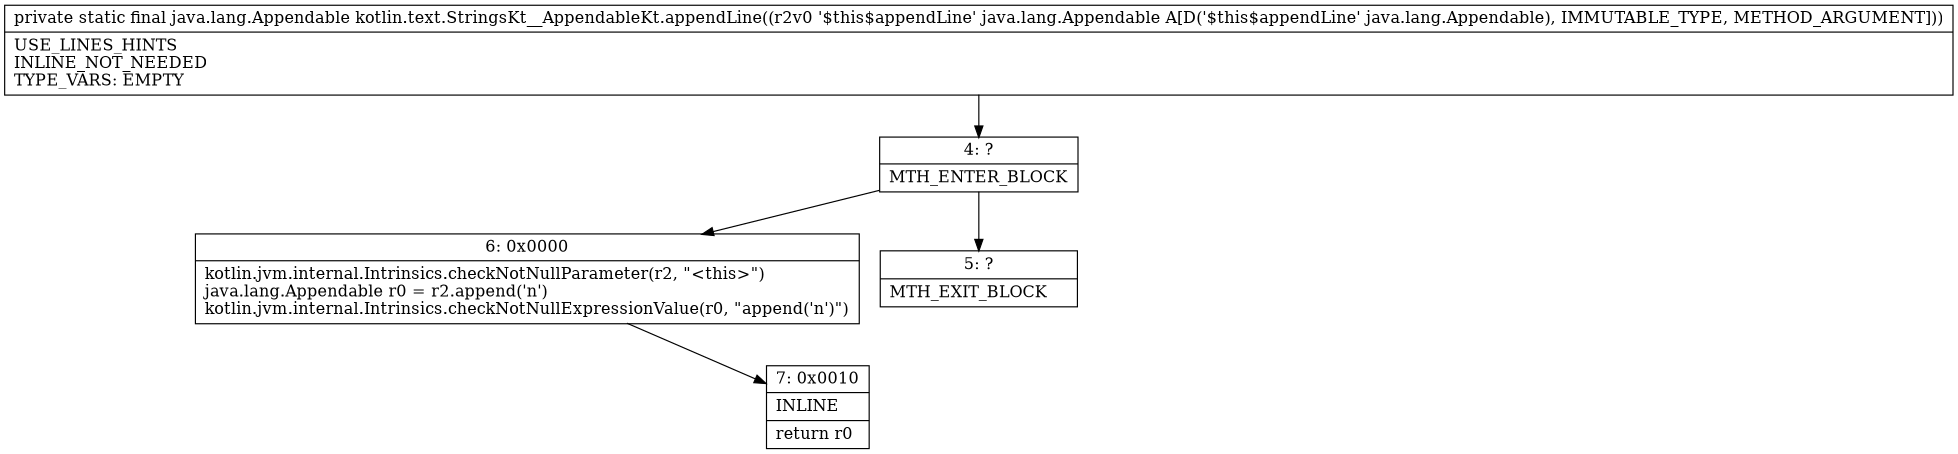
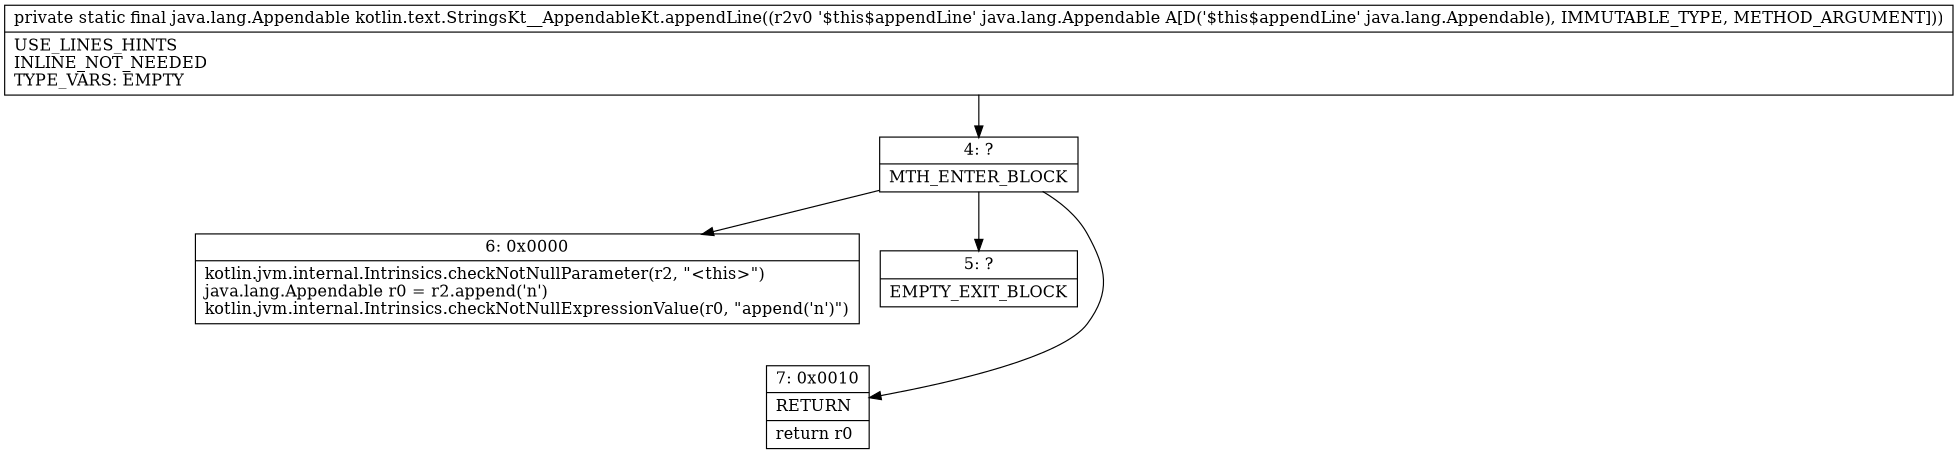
  digraph {
    node [shape=record]
    n1 [label="{4\:\ ?|MTH_ENTER_BLOCK\l}"]
    n2 [label="{6\:\ 0x0000|kotlin.jvm.internal.Intrinsics.checkNotNullParameter(r2, \"\<this\>\")\ljava.lang.Appendable r0 = r2.append('n')\lkotlin.jvm.internal.Intrinsics.checkNotNullExpressionValue(r0, \"append('n')\")\l}"]
-   n3 [label="{5\:\ ?|MTH_EXIT_BLOCK\l}"]
-   n4 [label="{7\:\ 0x0010|INLINE\l|return r0\l}"]
+   n3 [label="{5\:\ ?|EMPTY_EXIT_BLOCK\l}"]
+   n4 [label="{7\:\ 0x0010|RETURN\l|return r0\l}"]
    n5 [label="{private static final java.lang.Appendable kotlin.text.StringsKt__AppendableKt.appendLine((r2v0 '$this$appendLine' java.lang.Appendable A[D('$this$appendLine' java.lang.Appendable), IMMUTABLE_TYPE, METHOD_ARGUMENT]))  | USE_LINES_HINTS\lINLINE_NOT_NEEDED\lTYPE_VARS: EMPTY\l}"]
    n1 -> n2
    n1 -> n3
-   n2 -> n4
+   n1 -> n4
    n5 -> n1
  }
